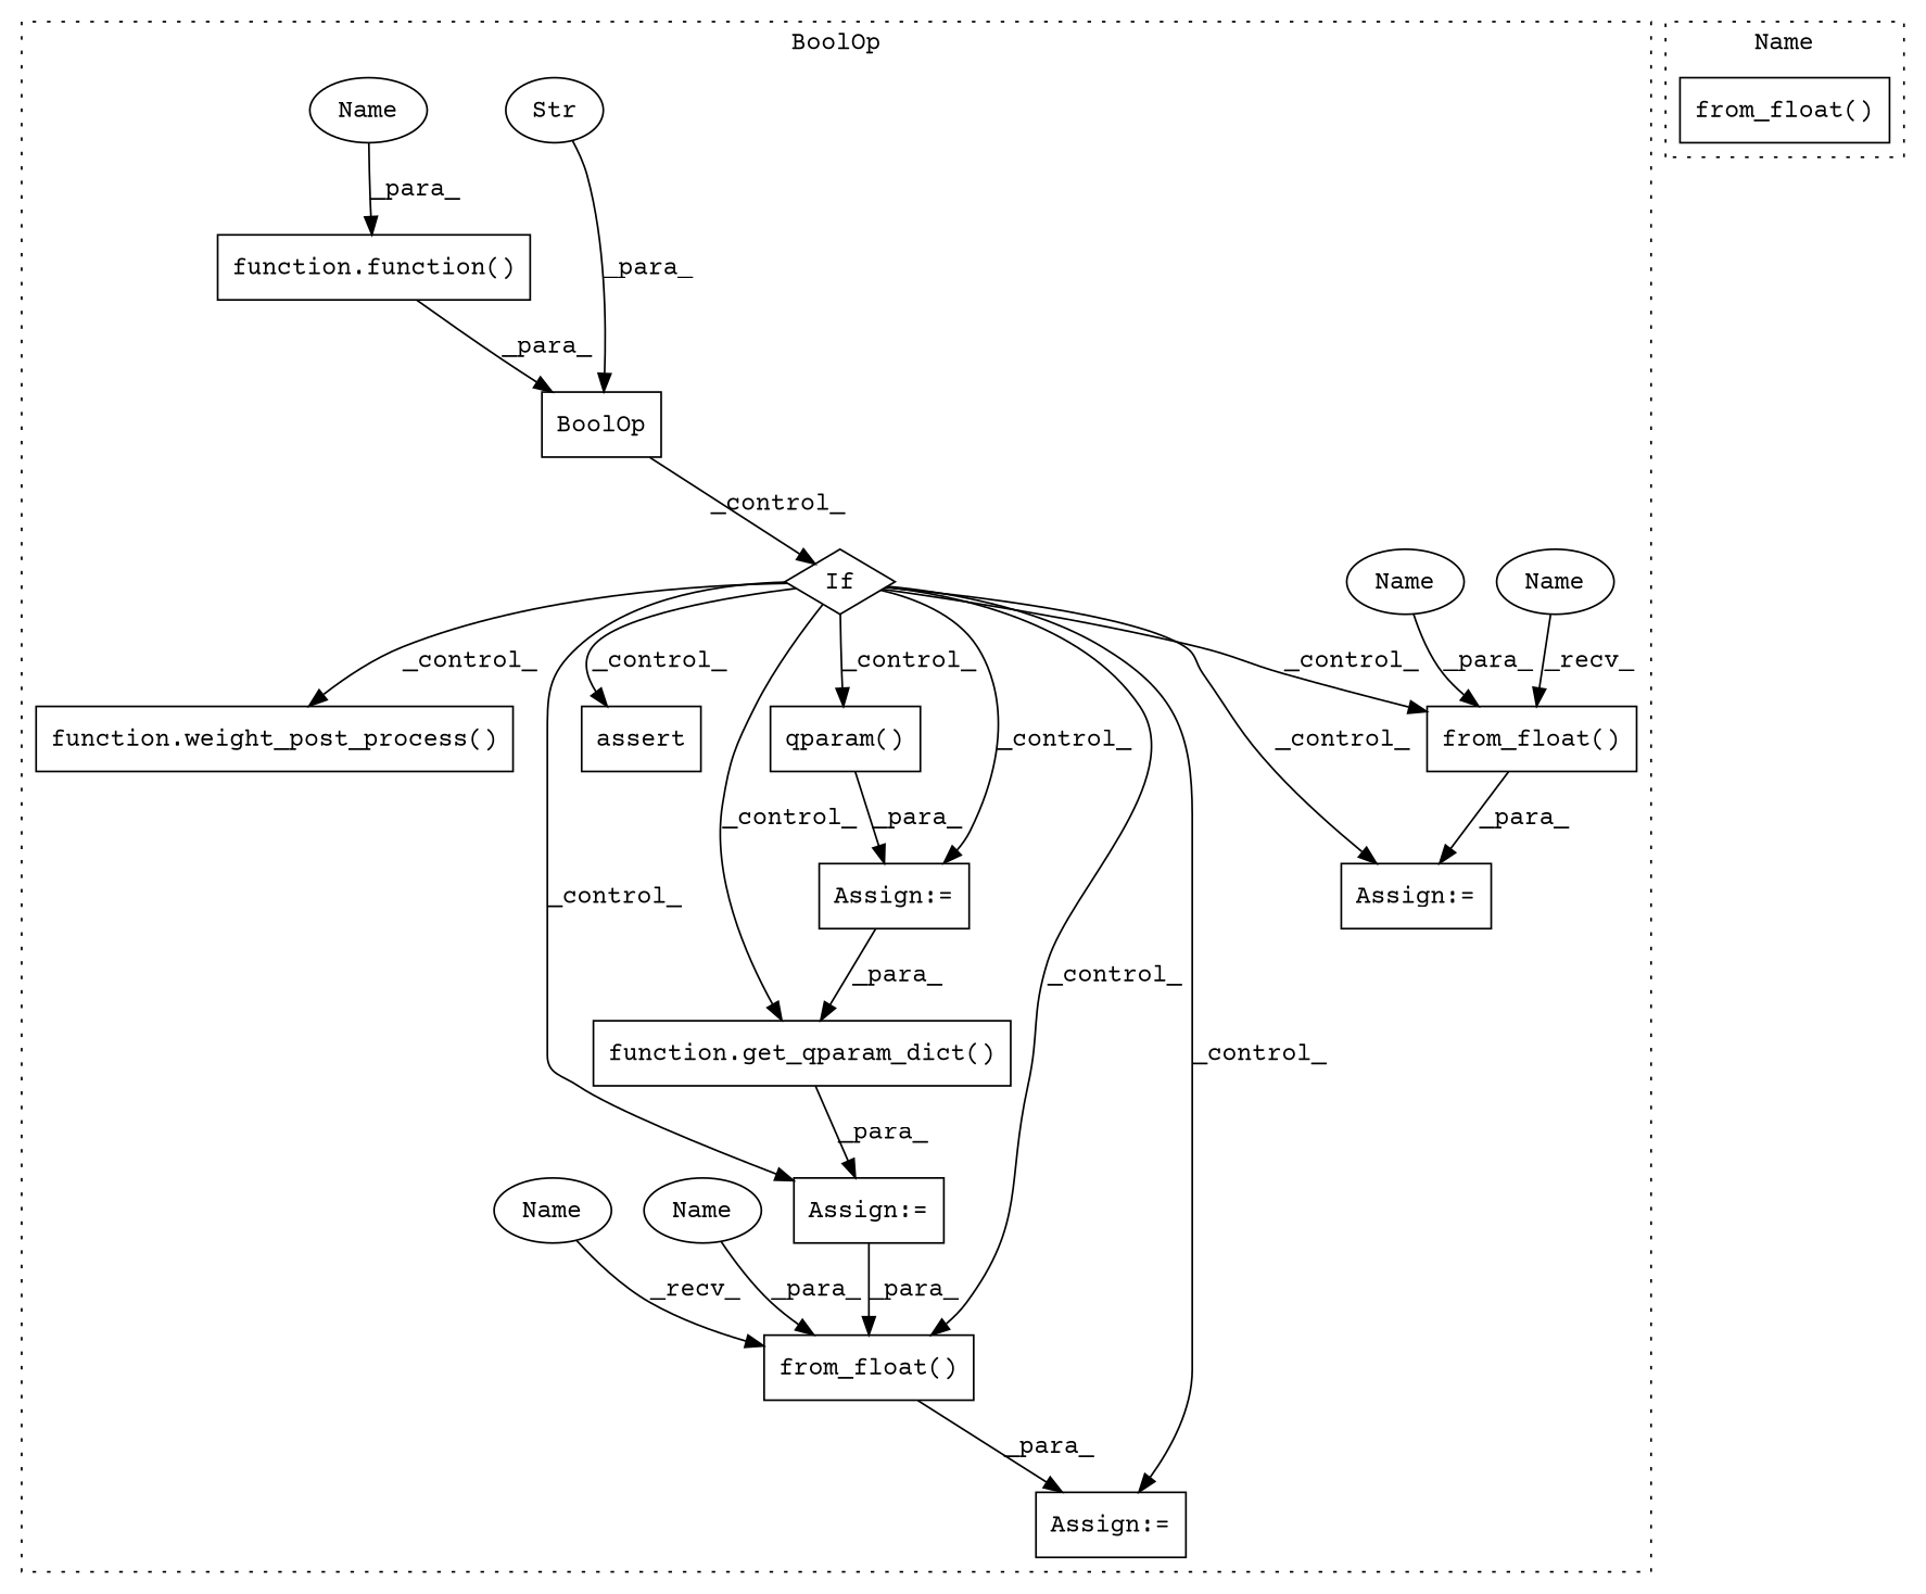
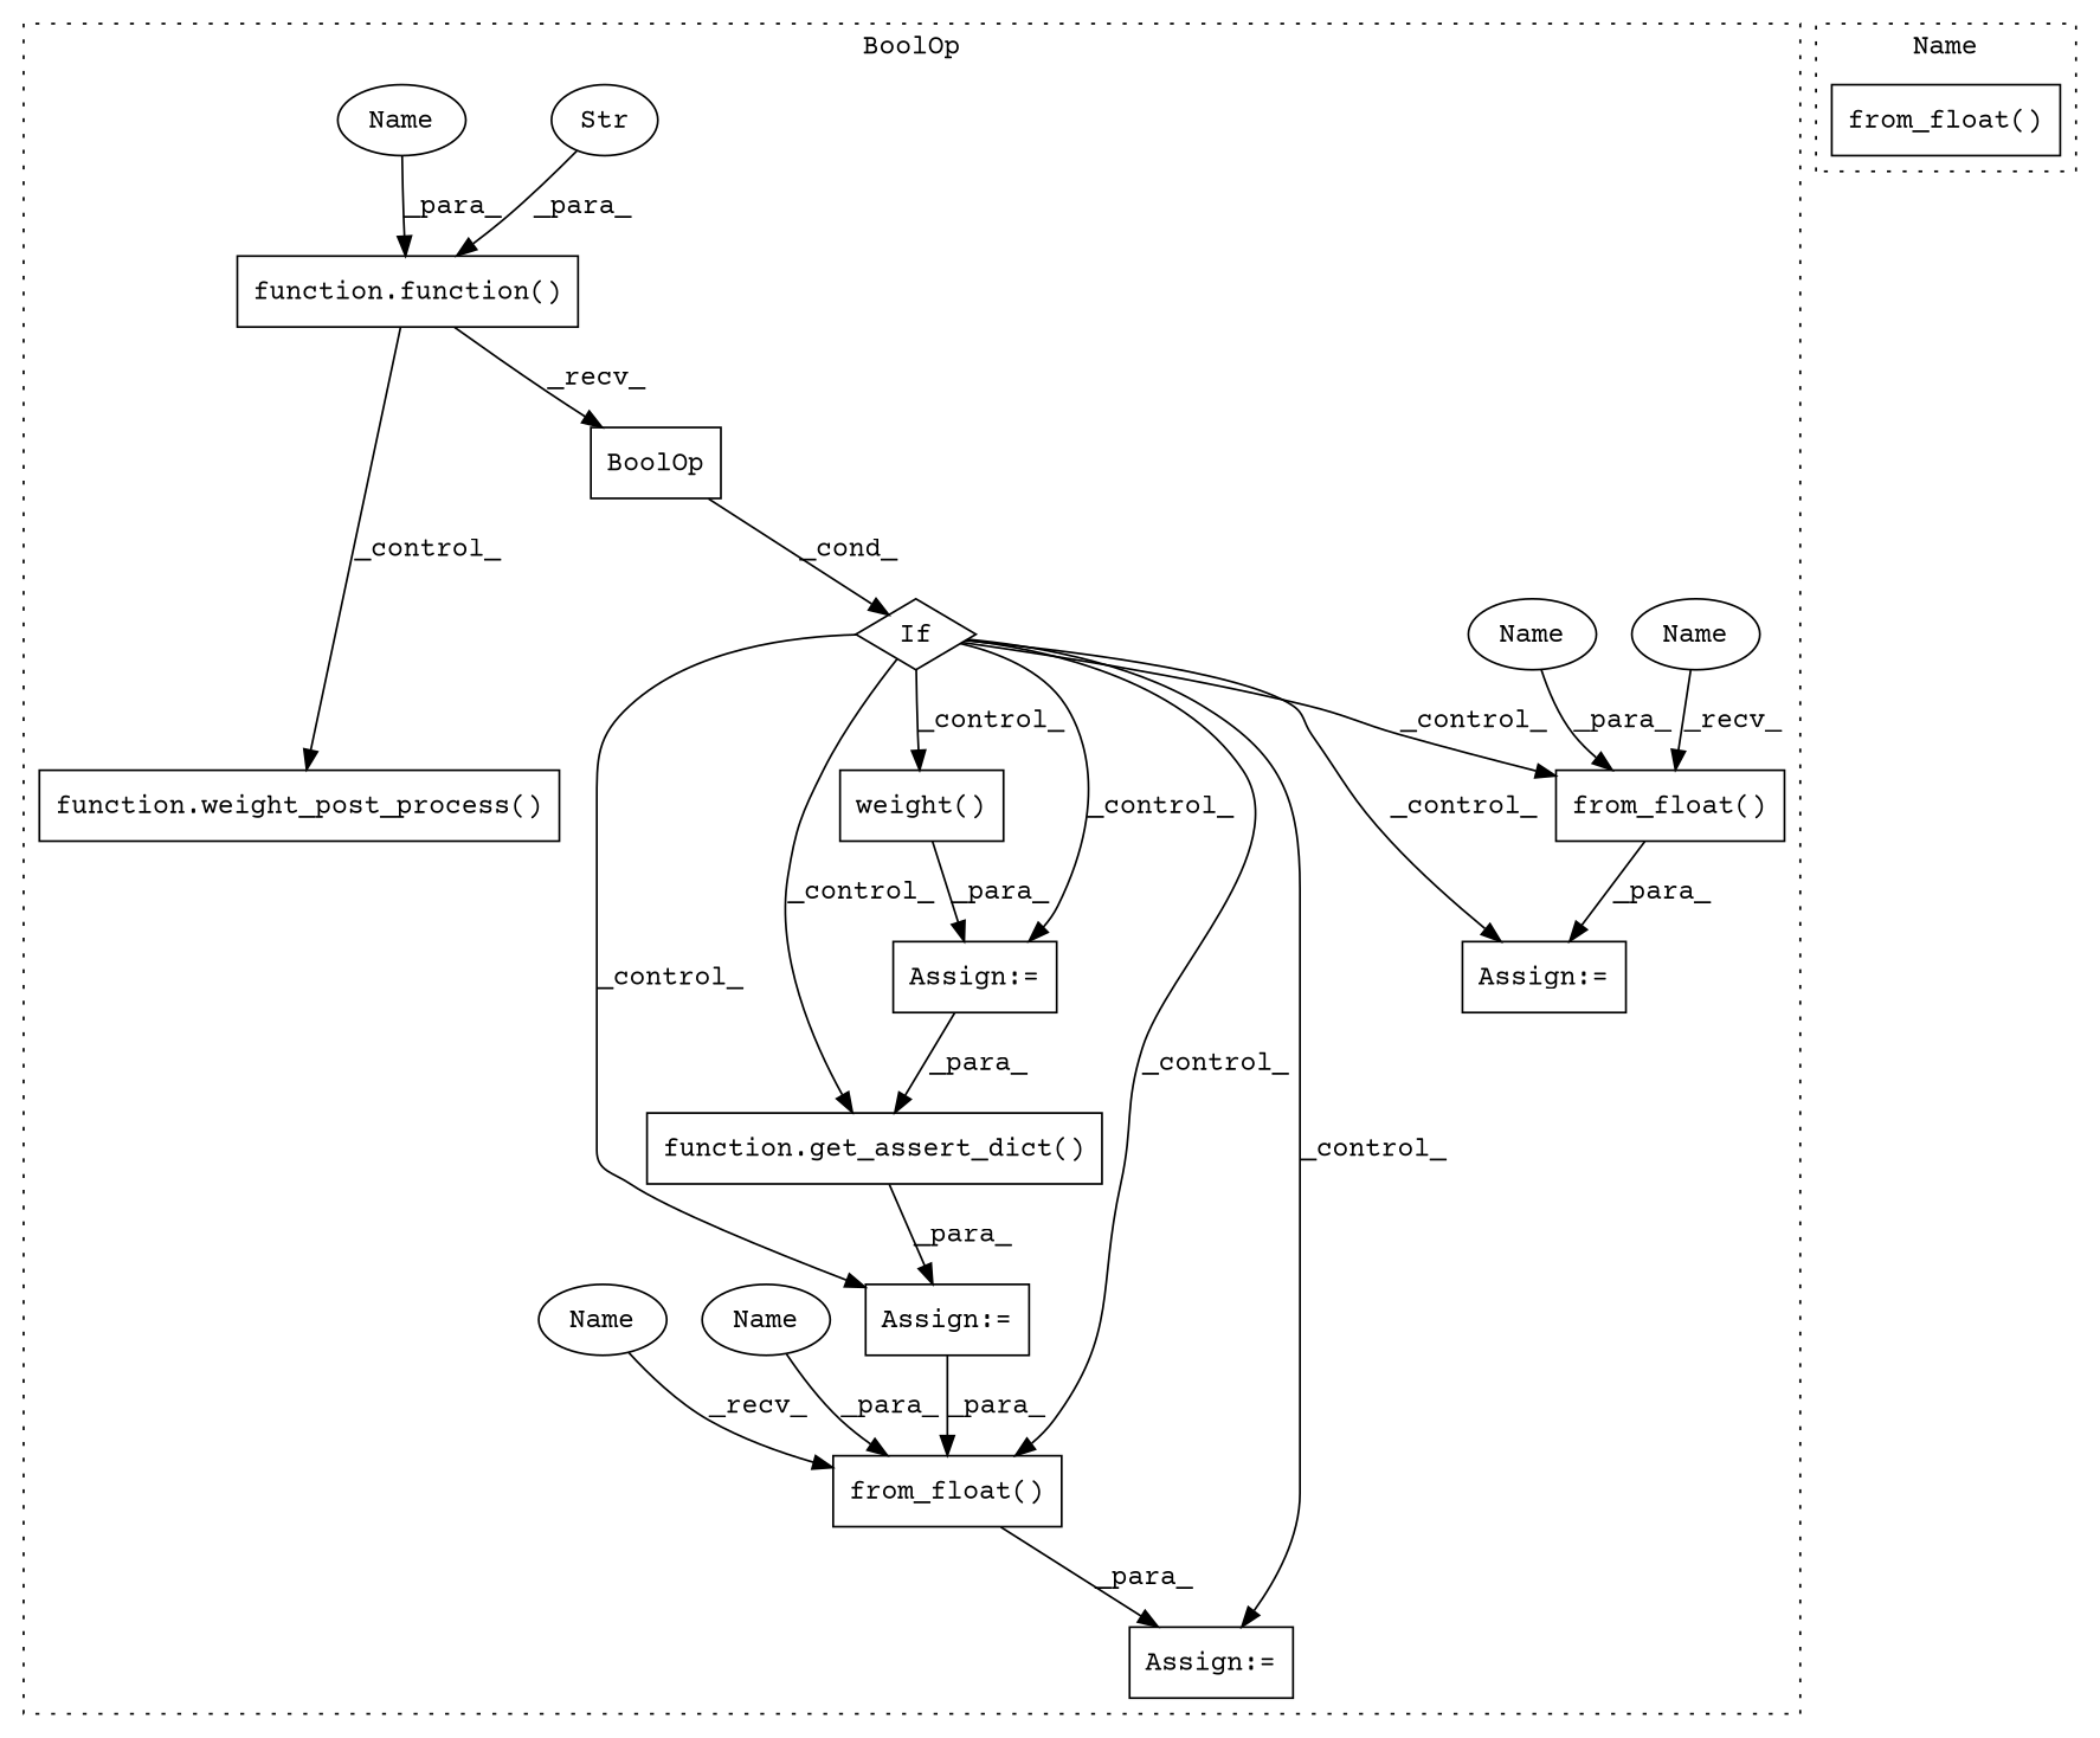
  digraph {
    fontname="Courier Prime"
    node [a=75 fontname="Courier Prime" l=3 shape=box]
    edge [fontname="Courier Prime"]
    n1 [l="16,1" label="from_float()" s="24062,24081"]
    n2 [a=96 label=If s=23673 shape=diamond]
-   n3 [l=20 label="qparam()" s=23816]
+   n3 [l=20 label="weight()" s=23816]
    n4 [l="16,1" label="from_float()" s="23981,24016"]
-   n5 [a=65 l=7 label=assert s=23747]
    n6 [a=72 l=53 label=BoolOp s=23676]
    n7 [l="8,1" label="function.function()" s="23676,23705"]
    n8 [a=66 l=15 label=Str s=23690 shape=ellipse]
    n9 [a=68 label="Assign:=" s=23978]
    n10 [a=68 label="Assign:=" s=23813]
    n11 [a=68 label="Assign:=" s=24059]
    n12 [a=68 label="Assign:=" s=23915]
-   n13 [l="16,1" label="function.get_qparam_dict()" s="23918,23953"]
+   n13 [l="16,1" label="function.get_assert_dict()" s="23918,23953"]
    n14 [l="20,1" label="function.weight_post_process()" s="23853,23883"]
    n15 [a=87 label=Name s=23997 shape=ellipse]
    n16 [a=87 label=Name s=24078 shape=ellipse]
    n17 [a=87 l=4 label=Name s=24062 shape=ellipse]
    n18 [a=87 l=4 label=Name s=23981 shape=ellipse]
    n19 [a=87 l=4 label=Name s=23684 shape=ellipse]
    n20 [l="30,1" label="from_float()" s="23611,23644"]
    subgraph cluster_1 {
      label=BoolOp
      style=dotted
      n1
      n2
      n3
      n4
-     n5
      n6
      n7
      n8
      n9
      n10
      n11
      n12
      n13
      n14
      n15
      n16
      n17
      n18
      n19
    }
    subgraph cluster_2 {
      label=Name
      style=dotted
      n20
    }
    n1 -> n11 [label=_para_]
    n2 -> n1 [label=_control_]
    n2 -> n3 [label=_control_]
    n2 -> n4 [label=_control_]
-   n2 -> n5 [label=_control_]
    n2 -> n9 [label=_control_]
    n2 -> n10 [label=_control_]
    n2 -> n11 [label=_control_]
    n2 -> n12 [label=_control_]
    n2 -> n13 [label=_control_]
-   n2 -> n14 [label=_control_]
+   n7 -> n14 [label=_control_]
    n3 -> n10 [label=_para_]
    n4 -> n9 [label=_para_]
-   n6 -> n2 [label=_control_]
-   n7 -> n6 [label=_para_]
-   n8 -> n6 [label=_para_]
+   n6 -> n2 [label=_cond_]
+   n7 -> n6 [label=_recv_]
+   n8 -> n7 [label=_para_]
    n10 -> n13 [label=_para_]
    n12 -> n4 [label=_para_]
    n13 -> n12 [label=_para_]
    n15 -> n4 [label=_para_]
    n16 -> n1 [label=_para_]
    n17 -> n1 [label=_recv_]
    n18 -> n4 [label=_recv_]
    n19 -> n7 [label=_para_]
  }
